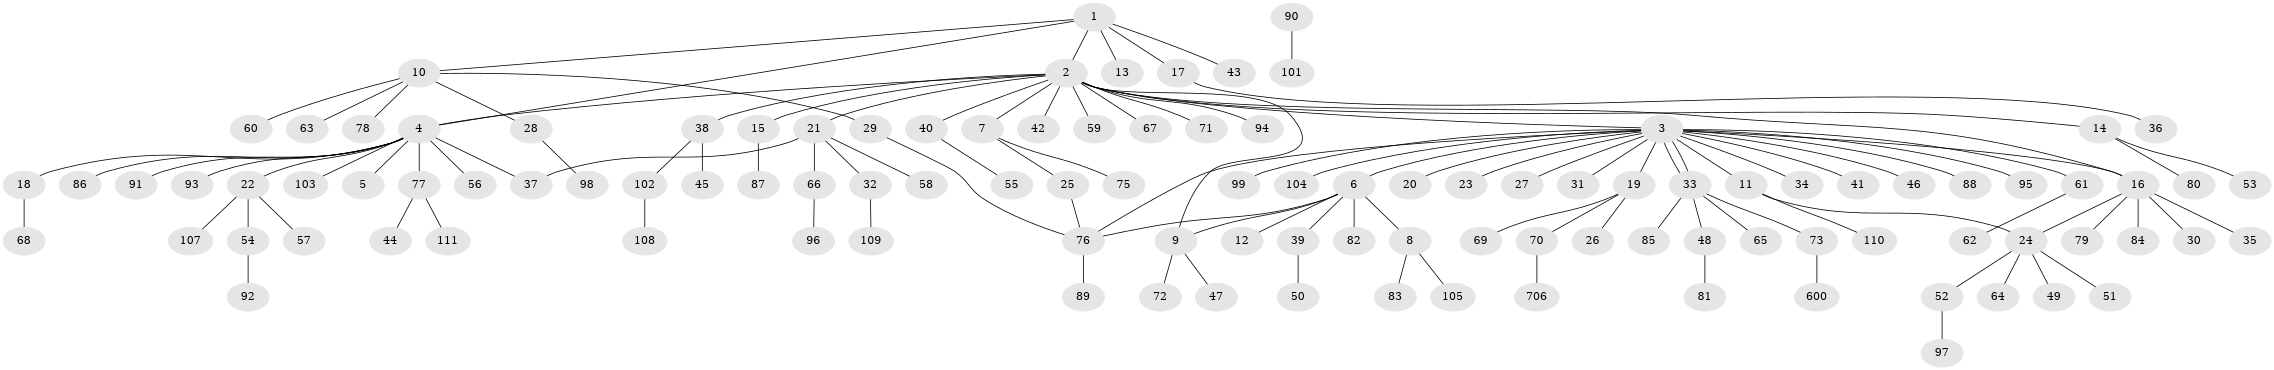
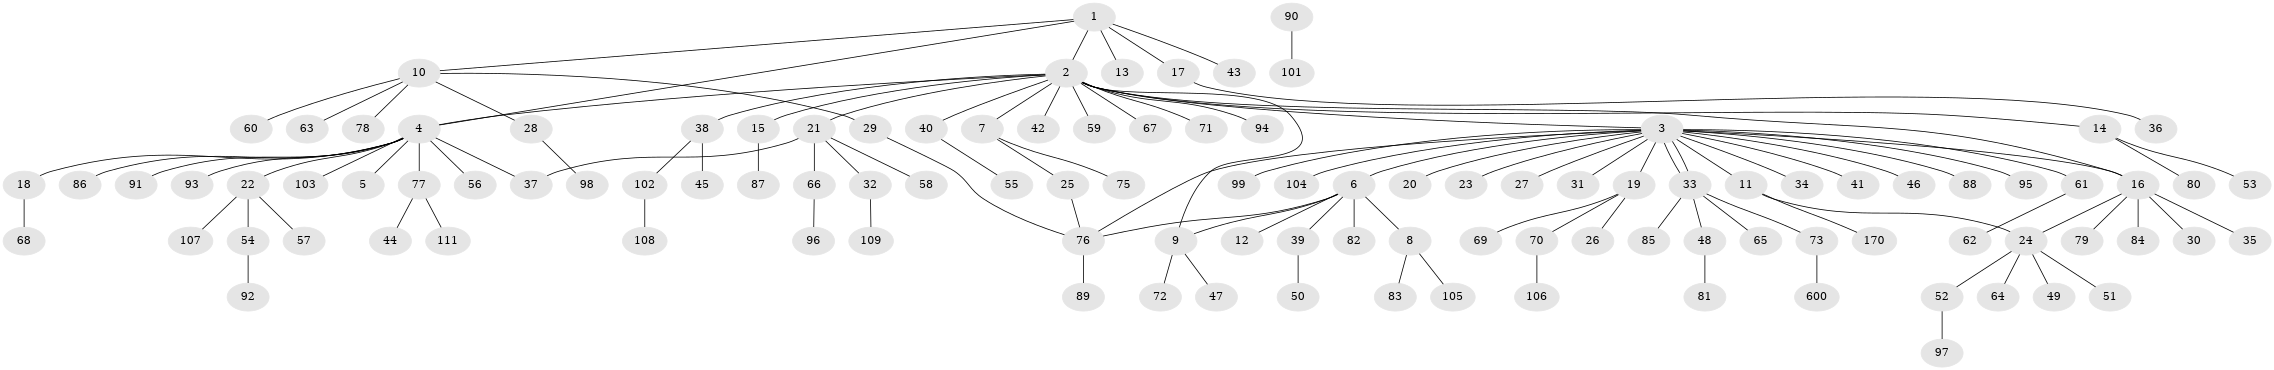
  graph {
    node [color=gray90 style=filled]
    1
    2
    4
    10
    13
    17
    43
    3
    7
    9
    14
    15
    16
    21
    38
    40
    42
    59
    67
    71
    94
    5
    18
    22
    37
    56
    77
    86
    91
    93
    103
    28
    29
    60
    63
    78
    36
    6
    11
    19
    20
    23
    27
    31
    33
    34
    41
    46
    61
    76
    88
    95
    99
    104
    25
    75
    47
    72
    53
    80
    87
    24
    30
    35
    79
    84
    32
    58
    66
    45
    102
    55
    8
    12
    39
    82
-   110
+   110 [label=170]
    26
    69
    70
    48
    65
    73
    85
    62
    89
    68
    54
    57
    107
    44
    111
    83
    105
    50
    98
    49
    51
    52
    64
-   106 [label=706]
+   106
    109
    96
    92
    97
    81
    n107 [label=600]
    108
    90
    101
    1 -- 2
    1 -- 4
    1 -- 10
    1 -- 13
    1 -- 17
    1 -- 43
    2 -- 4
    2 -- 3
    2 -- 7
    2 -- 9
    2 -- 14
    2 -- 15
    2 -- 16
    2 -- 21
    2 -- 38
    2 -- 40
    2 -- 42
    2 -- 59
    2 -- 67
    2 -- 71
    2 -- 94
    4 -- 5
    4 -- 18
    4 -- 22
    4 -- 37
    4 -- 56
    4 -- 77
    4 -- 86
    4 -- 91
    4 -- 93
    4 -- 103
    10 -- 28
    10 -- 29
    10 -- 60
    10 -- 63
    10 -- 78
    17 -- 36
    3 -- 16
    3 -- 6
    3 -- 11
    3 -- 19
    3 -- 20
    3 -- 23
    3 -- 27
    3 -- 31
    3 -- 33
    3 -- 33
    3 -- 34
    3 -- 41
    3 -- 46
    3 -- 61
    3 -- 76
    3 -- 88
    3 -- 95
    3 -- 99
    3 -- 104
    7 -- 25
    7 -- 75
    9 -- 47
    9 -- 72
    14 -- 53
    14 -- 80
    15 -- 87
    16 -- 24
    16 -- 30
    16 -- 35
    16 -- 79
    16 -- 84
    21 -- 37
    21 -- 32
    21 -- 58
    21 -- 66
    38 -- 45
    38 -- 102
    40 -- 55
    18 -- 68
    22 -- 54
    22 -- 57
    22 -- 107
    77 -- 44
    77 -- 111
    28 -- 98
    29 -- 76
    6 -- 9
    6 -- 76
    6 -- 8
    6 -- 12
    6 -- 39
    6 -- 82
    11 -- 24
    11 -- 110
    19 -- 26
    19 -- 69
    19 -- 70
    33 -- 48
    33 -- 65
    33 -- 73
    33 -- 85
    61 -- 62
    76 -- 89
    25 -- 76
    24 -- 49
    24 -- 51
    24 -- 52
    24 -- 64
    32 -- 109
    66 -- 96
    102 -- 108
    8 -- 83
    8 -- 105
    39 -- 50
    70 -- 106
    48 -- 81
    73 -- n107
    54 -- 92
    52 -- 97
    90 -- 101
  }
